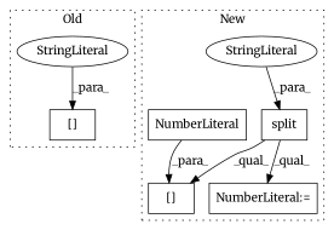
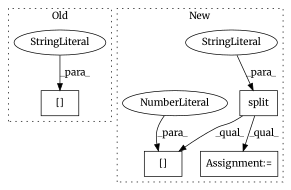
  digraph {
    fontname=Merriweather
    node [a=2 fontname=Merriweather l=1 shape=box]
    edge [fontname=Merriweather]
    n1 [l="9,1" label="[]" s="214,230"]
    n2 [a=45 l=7 label=StringLiteral s=223 shape=ellipse]
    n3 [a=32 l="6,1" label=split s="729,739"]
-   n4 [a=7 label="NumberLiteral:=" s=750]
+   n4 [a=7 label="Assignment:=" s=750]
    n5 [a=45 l=4 label=StringLiteral s=735 shape=ellipse]
    n6 [l="7,1" label="[]" s="780,788"]
-   n7 [a=34 label=NumberLiteral s=787]
+   n7 [a=34 label=NumberLiteral s=787 shape=ellipse]
    subgraph cluster_1 {
      label=Old
      style=dotted
      n1
      n2
    }
    subgraph cluster_2 {
      label=New
      style=dotted
      n3
      n4
      n5
      n6
      n7
    }
    n2 -> n1 [label=_para_]
    n3 -> n4 [label=_qual_]
    n3 -> n6 [label=_qual_]
    n5 -> n3 [label=_para_]
    n7 -> n6 [label=_para_]
  }
